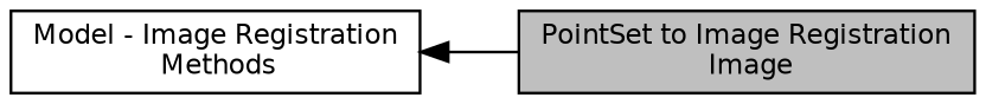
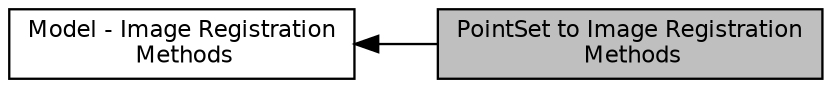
  digraph {
    rankdir=LR
    node [color=black fontname=Helvetica fontsize=10 shape=box style=filled]
    n1 [fillcolor=white height=0.2 label="Model - Image Registration\l Methods" width=0.4]
-   n2 [fillcolor=grey75 fontcolor=black height=0.2 label="PointSet to Image Registration\l Image" width=0.4]
+   n2 [fillcolor=grey75 fontcolor=black height=0.2 label="PointSet to Image Registration\l Methods" width=0.4]
    n1 -> n2 [dir=back fontname=Helvetica fontsize=10 labelfontname=Helvetica labelfontsize=10 shape=plaintext style=solid]
  }
